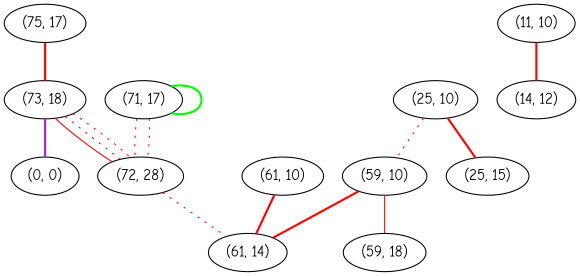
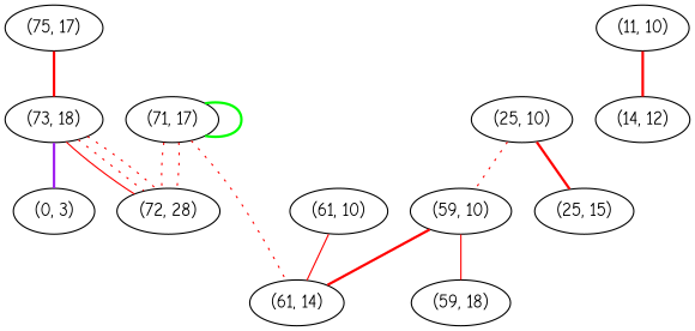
  graph {
    fontname="Comic Neue"
    node [fontname="Comic Neue"]
    edge [color=red fontname="Comic Neue" style=bold weight=1]
    n1 [label="(59, 10)"]
    "(25, 10)"
    "(25, 15)"
    "(59, 18)"
    "(61, 14)"
    "(11, 10)"
    "(14, 12)"
    "(75, 17)"
    "(73, 18)"
-   "(0, 0)"
+   "(0, 0)" [label="(0, 3)"]
    n11 [label="(72, 28)"]
    "(71, 17)"
    "(61, 10)"
    n1 -- "(59, 18)" [style=solid]
    n1 -- "(61, 14)"
    "(25, 10)" -- n1 [style=dotted]
    "(25, 10)" -- "(25, 15)"
    "(11, 10)" -- "(14, 12)"
    "(75, 17)" -- "(73, 18)"
    "(73, 18)" -- "(0, 0)" [color=purple weight=4]
    "(73, 18)" -- n11 [style=solid]
    "(73, 18)" -- n11 [style=dotted]
    "(73, 18)" -- n11 [style=dotted]
-   n11 -- "(61, 14)" [style=dotted]
+   "(71, 17)" -- "(61, 14)" [style=dotted]
    "(71, 17)" -- n11 [style=dotted]
    "(71, 17)" -- n11 [style=dotted]
    "(71, 17)" -- "(71, 17)" [color=green weight=2]
-   "(61, 10)" -- "(61, 14)"
+   "(61, 10)" -- "(61, 14)" [style=solid]
  }
